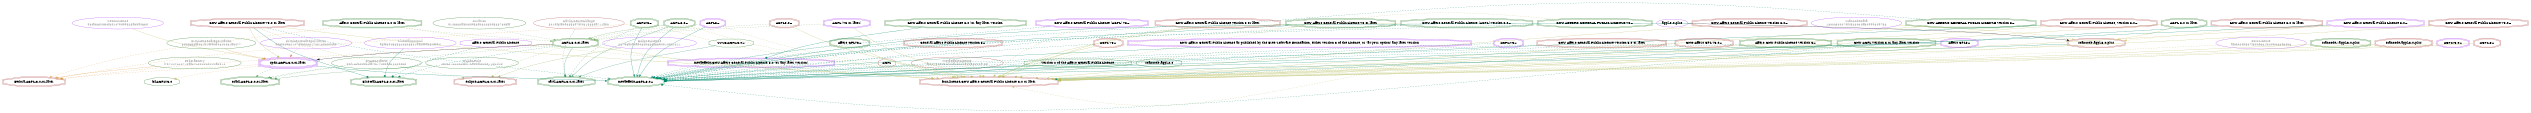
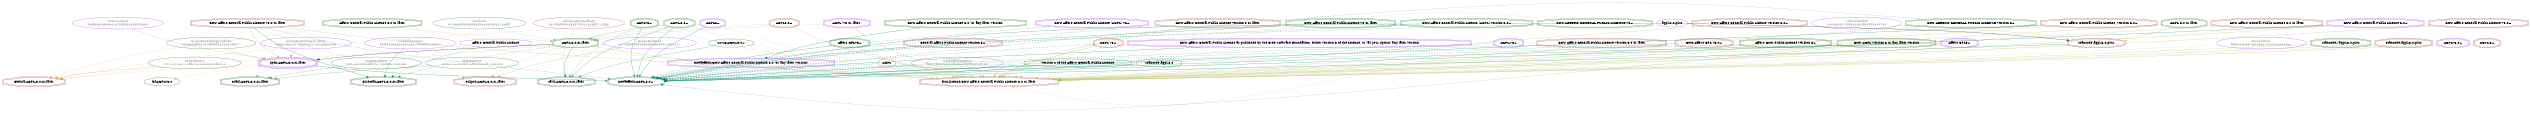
  strict digraph {
    splines=curved
    node [color=darkgreen shape=doubleoctagon]
    edge [arrowhead=normal color="#b8bf62" style=dashed weight=0.7]
    n1 [color=purple fillcolor="beige;1" fontcolor=gray label="SPDXLicense\n98ca36d4cbcf3d1c7ede9525acba463d" shape=ellipse]
    n2 [color=purple label="spdx:AGPL-3.0-or-later" shape=tripleoctagon]
    n3 [color=brown label="Fedora:AGPL-3.0-or-later"]
    n4 [label="osadl:AGPL-3.0-or-later"]
    n5 [label="fsf:AGPLv3.0" shape=octagon]
    n6 [label="metaeffekt:AGPL-3.0+"]
    n7 [label="AGPL-3.0-or-later"]
    n8 [label="BlueOak:AGPL-3.0-or-later"]
    n9 [label="cavil:AGPL-3.0-or-later"]
    n10 [color=brown label="foss-license:GNU Affero General Public License 3.0 or later"]
    n11 [color=brown label="eclipse:AGPL-3.0-or-later"]
    n12 [color=brown label="GNU Affero General Public License v3.0 or later"]
    n13 [fillcolor="beige;1" fontcolor=gray label="FedoraEntry\nf797447c30715aa37c55806b244a5910" shape=ellipse]
    n14 [label="Affero General Public License 3.0 or later"]
    n15 [label="AGPLv3+"]
    n16 [color=purple label="Affero General Public License" shape=octagon]
    n17 [color=purple fillcolor="beige;1" fontcolor=gray label="BlueOakCouncil\na5f93945358223b8501aa0eea054fe94" shape=ellipse]
    n18 [fillcolor="beige;1" fontcolor=gray label="OSADLRule\n49cc61630e3e9b16a5bfbe4b914d8d4d" shape=ellipse]
    n19 [fillcolor="beige;1" fontcolor=gray label="OSADLMatrix\n99f1c3b30e96af7fc178e5aa34859e59" shape=ellipse]
    n20 [label="scancode:agpl-2.0" shape=octagon]
    n21 [color=purple fillcolor="beige;1" fontcolor=gray label="ScancodeData\n18c2c80027df4523c34ff80999649756" shape=ellipse]
    n22 [color=brown label="scancode:agpl-3.0-plus"]
    n23 [color=purple label="agpl-3.0-plus" shape=ellipse]
    n24 [label="AGPL 3.0 or later"]
    n25 [color=brown label="GNU Affero General Public License 3.0 or later"]
    n26 [color=purple fillcolor="beige;1" fontcolor=gray label="OrtLicenseCategorization\nad3f0c9321073e6bcc217c018b3bd4ac" shape=ellipse]
    n27 [fillcolor="beige;1" fontcolor=gray label="OrtLicenseCategorization\n8cbd358af461d1ee9c9064c481ffc477" shape=ellipse]
    n28 [color=brown fillcolor="beige;1" fontcolor=gray label="CavilLicenseChange\n521ef8febe3856e7bf431568da711ad0" shape=ellipse]
    n29 [label="AGPL-3.0+"]
    n30 [label="SUSE-AGPL-3.0+" shape=octagon]
    n31 [color=brown label=AGPL shape=octagon]
    n32 [color=brown fillcolor="beige;1" fontcolor=gray label="MetaeffektLicense\nfb307e0945cd48a8e08893d96338f13e" shape=ellipse]
    n33 [color=purple label="metaeffekt:GNU Affero General Public License 3.0 (or any later version)"]
    n34 [label="GNU Affero General Public License 3.0 (or any later version)"]
    n35 [color=brown label="GNU Affero General Public License, Version 3.0+"]
    n36 [label="GNU AFFERO GENERAL PUBLIC LICENSE Version 3+"]
    n37 [label="GNU AFFERO GENERAL PUBLIC LICENSE v3+"]
    n38 [color=purple label="GNU Affero General Public License (AGPL) v3+"]
    n39 [label="GNU Affero General Public License (AGPL) version 3.0+"]
    n40 [color=purple label="GNU Affero General Public License 3.0+"]
    n41 [label="GNU Affero General Public License v3 or later"]
    n42 [color=brown label="GNU Affero General Public License v3.0+"]
    n43 [color=brown label="GNU Affero General Public License version 3 or later"]
    n44 [color=brown label="GNU Affero General Public License version 3.0+"]
    n45 [color=brown label="GNU Affero General Public License version 3.0 or later"]
    n46 [color=purple label="GNU Affero General Public License as published by the Free Software Foundation, either version 3 of the License, or (at your option) any later version"]
    n47 [label="GNU AGPL version 3 or any later version"]
    n48 [label="Affero GPLv3+"]
    n49 [color=brown label="GNO Affero GPL v3.0+"]
    n50 [color=brown label="AGPL v3+"]
    n51 [color=purple label="AGPL-V3+"]
    n52 [color=purple label="AGPL3+"]
    n53 [color=purple label="Affero GPL3+"]
    n54 [color=brown label="General Affero Public License version 3+"]
    n55 [label="Affero GNU Public License Version 3+"]
    n56 [label="version 2 of the Affero General Public License" shape=octagon]
    n57 [color=purple fillcolor="beige;1" fontcolor=gray label="FossLicense\nafcd02db537f8bce381b20ecc83e34b6" shape=ellipse]
    n58 [color=brown label="AGPL3.0+"]
    n59 [color=purple label="AGPL (v3 or later)"]
    n60 [label="scancode://agpl-3.0-plus"]
    n61 [color=brown label="scancode:agpl-3.0-plus"]
    n62 [color=purple label="AGPLv3.0+"]
    n63 [color=brown label="AGPL-3+"]
    n64 [color=purple fillcolor="beige;1" fontcolor=gray label="EclipseLicense\n28796a0aea9d6cb686a8390e10ed1211" shape=ellipse]
    n65 [fillcolor="beige;1" fontcolor=gray label="Curation\ne14838da508be58eb8223bd56876c5af" shape=ellipse]
    n1 -> n2 [arrowhead=vee style=solid weight=0.5]
    n2 -> n3 [arrowhead=dot color="#e09d4b"]
    n2 -> n4 [color="#58a066"]
    n2 -> n5 [color="#deb256" weight=0.5]
    n2 -> n6 [color="#00876c" style=solid]
    n7 -> n2 [style=solid color=""]
    n7 -> n3 [arrowhead=dot color="#e09d4b"]
    n7 -> n4 [arrowhead=dot color="#58a066"]
    n7 -> n8 [color="#00876c"]
    n7 -> n9 [arrowhead=dot color="#379469" style=solid]
    n7 -> n10 [style=solid]
    n7 -> n11 [arrowhead=dot color="#98b561"]
    n12 -> n2 [arrowhead=dot style=solid]
    n12 -> n6 [arrowhead=vee color="#00876c" weight=0.5]
    n12 -> n8 [arrowhead=dot color="#00876c" style=solid]
    n12 -> n10 [arrowhead=vee style=solid]
    n12 -> n11 [arrowhead=dot color="#98b561"]
    n13 -> n3 [arrowhead=vee color="#e09d4b" style=solid weight=0.5]
    n14 -> n3 [color="#e09d4b" weight=0.5]
    n14 -> n7 [color="#78ab63"]
    n14 -> n10 [arrowhead=vee]
    n15 -> n3 [color="#e09d4b" weight=0.5]
    n15 -> n6 [color="#00876c" style=solid weight=0.5]
    n15 -> n9 [arrowhead=dot color="#379469" weight=0.5]
    n15 -> n10 [arrowhead=dot]
    n16 -> n8 [arrowhead=dot color="#00876c" weight=0.5]
    n17 -> n8 [arrowhead=dot color="#00876c" style=solid weight=0.5]
    n18 -> n4 [arrowhead=dot color="#58a066" style=solid weight=0.5]
    n19 -> n4 [color="#58a066" weight=0.5]
    n20 -> n6 [arrowhead=dot color="#00876c" style=solid weight=0.5]
    n21 -> n22 [arrowhead=vee color="#dac767" style=solid weight=0.5]
    n22 -> n6 [arrowhead=dot color="#00876c" style=solid weight=0.5]
    n22 -> n10
    n23 -> n22 [arrowhead=vee style=solid color=""]
    n24 -> n10 [style=solid]
    n24 -> n22 [arrowhead=vee color="#dac767" style=solid]
-   n25 -> n10 [arrowhead=dot color="#00876c" style=solid]
+   n25 -> n10 [arrowhead=dot style=solid]
    n25 -> n22 [color="#dac767"]
    n26 -> n2 [color="#e06f45" weight=0.5]
    n27 -> n2 [arrowhead=dot color="#e09d4b" style=solid weight=0.5]
    n28 -> n9 [color="#379469" weight=0.5]
    n29 -> n6 [arrowhead=vee color="#00876c" style=solid]
    n29 -> n7 [color="#78ab63" style=solid]
    n29 -> n9 [arrowhead=vee color="#379469" style=solid weight=0.5]
    n29 -> n10 [arrowhead=vee]
    n30 -> n9 [color="#379469" style=solid weight=0.5]
    n31 -> n6 [color="#00876c" weight=0.5]
    n32 -> n6 [color="#00876c" style=solid weight=0.5]
    n33 -> n6 [color="#00876c"]
    n34 -> n10 [arrowhead=dot]
    n34 -> n33 [arrowhead=dot color="#00876c" style=solid]
    n35 -> n6 [color="#00876c" style=solid weight=0.5]
    n35 -> n10 [style=solid]
    n36 -> n6 [arrowhead=vee color="#00876c" weight=0.5]
    n36 -> n10 [arrowhead=vee style=solid]
    n37 -> n6 [color="#00876c" weight=0.5]
    n37 -> n10 [arrowhead=dot]
    n38 -> n6 [arrowhead=dot color="#00876c" weight=0.5]
    n38 -> n10
    n39 -> n6 [color="#00876c" weight=0.5]
    n39 -> n10 [arrowhead=vee style=solid]
    n40 -> n6 [arrowhead=dot color="#00876c" style=solid weight=0.5]
    n40 -> n10 [arrowhead=vee style=solid]
    n41 -> n6 [color="#00876c" style=solid weight=0.5]
    n41 -> n10 [arrowhead=dot]
    n42 -> n10 [arrowhead=dot style=solid]
    n43 -> n6 [arrowhead=vee color="#00876c" weight=0.5]
    n43 -> n10 [arrowhead=vee style=solid]
    n44 -> n6 [arrowhead=dot color="#00876c" style=solid weight=0.5]
    n44 -> n10 [arrowhead=dot style=solid]
    n45 -> n6 [color="#00876c" weight=0.5]
    n45 -> n10 [arrowhead=vee]
    n46 -> n6 [arrowhead=vee color="#00876c" style=solid weight=0.5]
    n46 -> n10 [arrowhead=dot]
    n47 -> n6 [arrowhead=dot color="#00876c" weight=0.5]
    n47 -> n10 [arrowhead=dot style=solid]
    n48 -> n6 [arrowhead=vee color="#00876c" weight=0.5]
    n48 -> n10 [arrowhead=vee style=solid]
    n49 -> n6 [color="#00876c" weight=0.5]
    n49 -> n10
    n50 -> n6 [arrowhead=vee color="#00876c" weight=0.5]
    n50 -> n10 [arrowhead=dot style=solid]
    n51 -> n6 [arrowhead=vee color="#00876c" weight=0.5]
    n51 -> n10 [arrowhead=vee]
    n52 -> n6 [color="#00876c" style=solid weight=0.5]
    n52 -> n7 [arrowhead=vee color="#78ab63"]
    n52 -> n10 [arrowhead=vee]
    n53 -> n6 [arrowhead=vee color="#00876c" style=solid weight=0.5]
    n53 -> n10 [arrowhead=dot style=solid]
    n54 -> n6 [arrowhead=vee color="#00876c" weight=0.5]
    n54 -> n10
    n55 -> n6 [color="#00876c" weight=0.5]
    n55 -> n10 [arrowhead=dot]
    n56 -> n6 [arrowhead=vee color="#00876c" style=solid weight=0.5]
    n57 -> n10 [arrowhead=dot weight=0.5]
    n58 -> n7 [arrowhead=dot color="#78ab63"]
    n58 -> n10 [style=solid]
    n59 -> n7 [arrowhead=vee color="#78ab63"]
    n59 -> n10 [arrowhead=dot style=solid]
    n60 -> n10 [style=solid]
    n61 -> n10 [arrowhead=vee style=solid]
    n62 -> n10 [arrowhead=dot]
    n63 -> n10 [arrowhead=vee style=solid]
    n64 -> n11 [color="#98b561" style=solid weight=0.5]
    n65 -> n7 [color="#78ab63" weight=0.5]
  }
